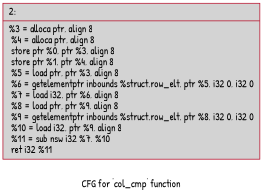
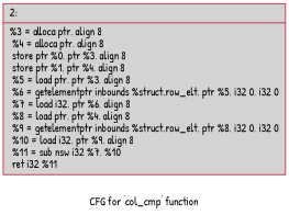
  digraph {
    label="CFG for 'col_cmp' function"
    fontname="Patrick Hand"
-   n1 [color="#b70d28ff" fillcolor=lightgrey fontname="Patrick Hand" label="{2:\l|  %3 = alloca ptr, align 8\l  %4 = alloca ptr, align 8\l  store ptr %0, ptr %3, align 8\l  store ptr %1, ptr %4, align 8\l  %5 = load ptr, ptr %3, align 8\l  %6 = getelementptr inbounds %struct.row_elt, ptr %5, i32 0, i32 0\l  %7 = load i32, ptr %6, align 8\l  %8 = load ptr, ptr %9, align 8\l  %9 = getelementptr inbounds %struct.row_elt, ptr %8, i32 0, i32 0\l  %10 = load i32, ptr %9, align 8\l  %11 = sub nsw i32 %7, %10\l  ret i32 %11\l}" shape=record style=filled]
+   n1 [color="#b70d28ff" fillcolor=lightgrey fontname="Patrick Hand" label="{2:\l|  %3 = alloca ptr, align 8\l  %4 = alloca ptr, align 8\l  store ptr %0, ptr %3, align 8\l  store ptr %1, ptr %4, align 8\l  %5 = load ptr, ptr %3, align 8\l  %6 = getelementptr inbounds %struct.row_elt, ptr %5, i32 0, i32 0\l  %7 = load i32, ptr %6, align 8\l  %8 = load ptr, ptr %4, align 8\l  %9 = getelementptr inbounds %struct.row_elt, ptr %8, i32 0, i32 0\l  %10 = load i32, ptr %9, align 8\l  %11 = sub nsw i32 %7, %10\l  ret i32 %11\l}" shape=record style=filled]
  }
